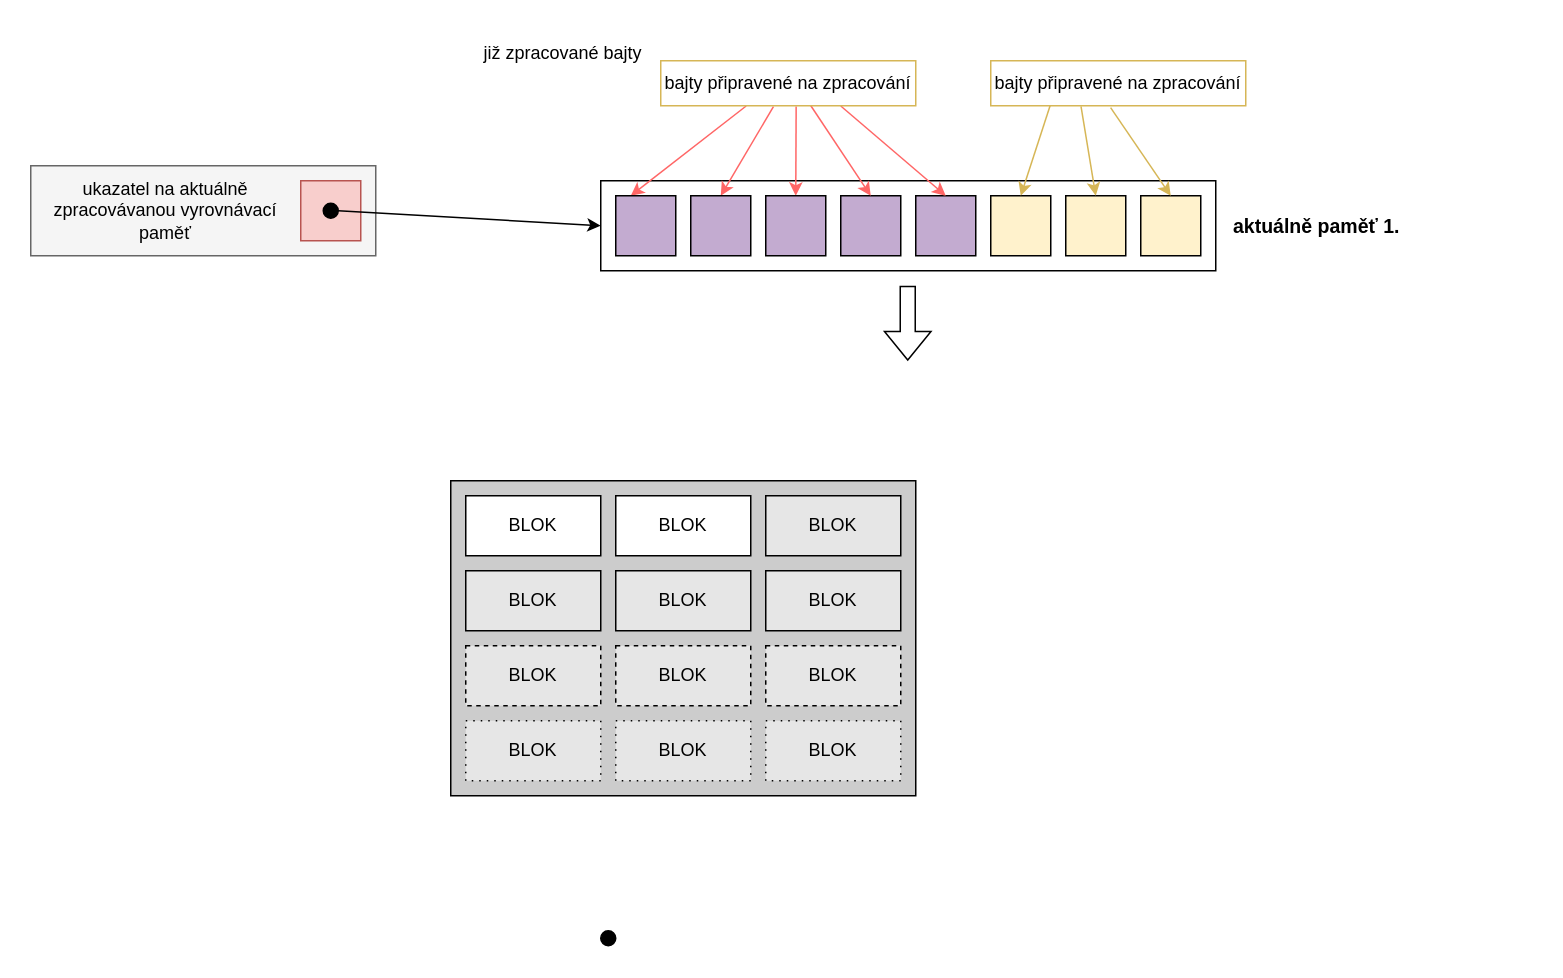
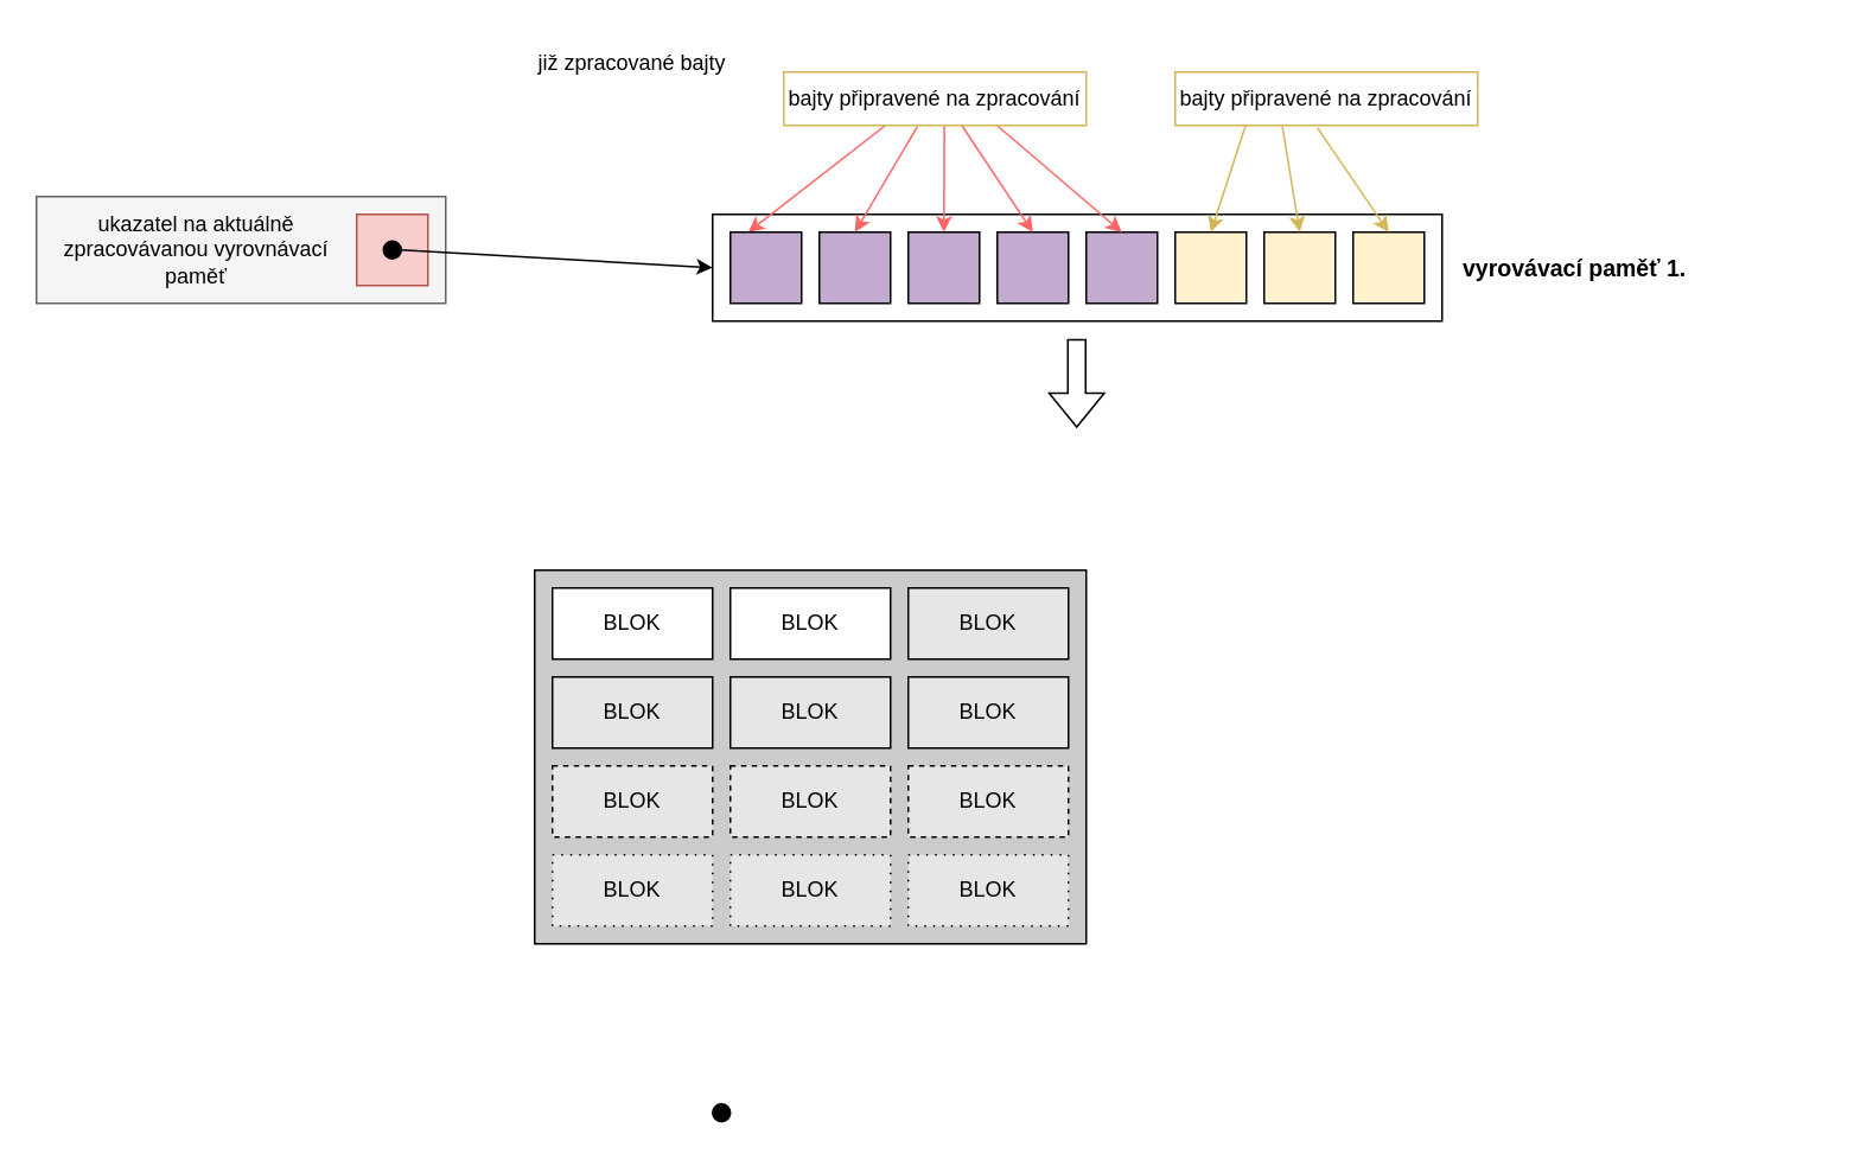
  <mxCell id="0" />
  <mxCell id="1" parent="0" />
  <mxCell id="2" value="" style="rounded=0;whiteSpace=wrap;html=1;" parent="1" vertex="1"><mxGeometry x="400" y="120" width="410" height="60" as="geometry" /></mxCell>
  <mxCell id="3" value="" style="rounded=0;whiteSpace=wrap;html=1;fillColor=#FFF2CC;strokeColor=#000000;" parent="1" vertex="1"><mxGeometry x="760" y="130" width="40" height="40" as="geometry" /></mxCell>
  <mxCell id="4" value="" style="rounded=0;whiteSpace=wrap;html=1;fillColor=#FFF2CC;strokeColor=#000000;" parent="1" vertex="1"><mxGeometry x="660" y="130" width="40" height="40" as="geometry" /></mxCell>
  <mxCell id="5" value="" style="rounded=0;whiteSpace=wrap;html=1;fillColor=#FFF2CC;strokeColor=#000000;" parent="1" vertex="1"><mxGeometry x="710" y="130" width="40" height="40" as="geometry" /></mxCell>
  <mxCell id="6" value="" style="rounded=0;whiteSpace=wrap;html=1;fillColor=#C3ABD0;strokeColor=#000000;" parent="1" vertex="1"><mxGeometry x="610" y="130" width="40" height="40" as="geometry" /></mxCell>
  <mxCell id="7" value="" style="endArrow=classic;html=1;rounded=0;entryX=0.25;entryY=0;entryDx=0;entryDy=0;fillColor=#f8cecc;strokeColor=#FF6666;exitX=0.335;exitY=1.006;exitDx=0;exitDy=0;exitPerimeter=0;" parent="1" source="28" edge="1"><mxGeometry width="50" height="50" relative="1" as="geometry"><mxPoint x="480" y="70" as="sourcePoint" /><mxPoint x="420" y="130" as="targetPoint" /></mxGeometry></mxCell>
  <mxCell id="8" value="" style="endArrow=classic;html=1;rounded=0;entryX=0.5;entryY=0;entryDx=0;entryDy=0;fillColor=#f8cecc;strokeColor=#FF6666;exitX=0.442;exitY=1.019;exitDx=0;exitDy=0;exitPerimeter=0;" parent="1" source="28" target="23" edge="1"><mxGeometry width="50" height="50" relative="1" as="geometry"><mxPoint x="500" y="70" as="sourcePoint" /><mxPoint x="470" y="130" as="targetPoint" /></mxGeometry></mxCell>
  <mxCell id="9" value="" style="endArrow=classic;html=1;rounded=0;entryX=0.5;entryY=0;entryDx=0;entryDy=0;fillColor=#f8cecc;strokeColor=#FF6666;exitX=0.531;exitY=1.019;exitDx=0;exitDy=0;exitPerimeter=0;" parent="1" source="28" target="24" edge="1"><mxGeometry width="50" height="50" relative="1" as="geometry"><mxPoint x="520" y="70" as="sourcePoint" /><mxPoint x="520" y="130" as="targetPoint" /></mxGeometry></mxCell>
- <mxCell id="10" value="již zpracované bajty" style="text;html=1;align=center;verticalAlign=middle;whiteSpace=wrap;rounded=0;" parent="1" vertex="1"><mxGeometry x="310" y="20" width="130" height="30" as="geometry" /></mxCell>
+ <mxCell id="10" value="již zpracované bajty" style="text;html=1;align=center;verticalAlign=middle;whiteSpace=wrap;rounded=0;" parent="1" vertex="1"><mxGeometry x="290" y="20" width="130" height="30" as="geometry" /></mxCell>
  <mxCell id="11" value="" style="endArrow=classic;html=1;rounded=0;exitX=0.234;exitY=0.976;exitDx=0;exitDy=0;entryX=0.5;entryY=0;entryDx=0;entryDy=0;fillColor=#fff2cc;strokeColor=#d6b656;exitPerimeter=0;" parent="1" source="14" target="4" edge="1"><mxGeometry width="50" height="50" relative="1" as="geometry"><mxPoint x="681.42" y="71.38" as="sourcePoint" /><mxPoint x="700" y="180" as="targetPoint" /></mxGeometry></mxCell>
  <mxCell id="12" value="" style="endArrow=classic;html=1;rounded=0;exitX=0.354;exitY=1.012;exitDx=0;exitDy=0;entryX=0.5;entryY=0;entryDx=0;entryDy=0;fillColor=#fff2cc;strokeColor=#d6b656;exitPerimeter=0;" parent="1" source="14" target="5" edge="1"><mxGeometry width="50" height="50" relative="1" as="geometry"><mxPoint x="705" y="70" as="sourcePoint" /><mxPoint x="690" y="140" as="targetPoint" /></mxGeometry></mxCell>
  <mxCell id="13" value="" style="endArrow=classic;html=1;rounded=0;exitX=0.47;exitY=1.042;exitDx=0;exitDy=0;entryX=0.5;entryY=0;entryDx=0;entryDy=0;fillColor=#fff2cc;strokeColor=#d6b656;exitPerimeter=0;" parent="1" source="14" target="3" edge="1"><mxGeometry width="50" height="50" relative="1" as="geometry"><mxPoint x="750" y="70" as="sourcePoint" /><mxPoint x="740" y="140" as="targetPoint" /></mxGeometry></mxCell>
  <mxCell id="14" value="bajty připravené na zpracování" style="rounded=0;whiteSpace=wrap;html=1;strokeColor=#D6B656;" parent="1" vertex="1"><mxGeometry x="660" y="40" width="170" height="30" as="geometry" /></mxCell>
- <mxCell id="15" value="&lt;font style=&quot;font-size: 13px;&quot;&gt;&lt;b&gt;aktuálně paměť 1.&lt;/b&gt;&lt;/font&gt;" style="text;html=1;align=left;verticalAlign=middle;whiteSpace=wrap;rounded=0;" parent="1" vertex="1"><mxGeometry x="820" y="135" width="200" height="30" as="geometry" /></mxCell>
+ <mxCell id="15" value="&lt;font style=&quot;font-size: 13px;&quot;&gt;&lt;b&gt;vyrovávací paměť 1.&lt;/b&gt;&lt;/font&gt;" style="text;html=1;align=left;verticalAlign=middle;whiteSpace=wrap;rounded=0;" parent="1" vertex="1"><mxGeometry x="820" y="135" width="200" height="30" as="geometry" /></mxCell>
  <mxCell id="16" value="" style="rounded=0;whiteSpace=wrap;html=1;fillColor=#f5f5f5;fontColor=#333333;strokeColor=#666666;" parent="1" vertex="1"><mxGeometry x="20" y="110" width="230" height="60" as="geometry" /></mxCell>
  <mxCell id="17" value="ukazatel na aktuálně zpracovávanou vyrovnávací paměť" style="text;html=1;align=center;verticalAlign=middle;whiteSpace=wrap;rounded=0;" parent="1" vertex="1"><mxGeometry x="30" y="110" width="160" height="60" as="geometry" /></mxCell>
  <mxCell id="18" value="" style="rounded=0;whiteSpace=wrap;html=1;fillColor=#f8cecc;strokeColor=#b85450;" parent="1" vertex="1"><mxGeometry x="200" y="120" width="40" height="40" as="geometry" /></mxCell>
  <mxCell id="19" value="" style="ellipse;whiteSpace=wrap;html=1;aspect=fixed;fillColor=#000000;" parent="1" vertex="1"><mxGeometry x="215" y="135" width="10" height="10" as="geometry" /></mxCell>
  <mxCell id="20" value="" style="endArrow=classic;html=1;rounded=0;exitX=1;exitY=0.5;exitDx=0;exitDy=0;entryX=0;entryY=0.5;entryDx=0;entryDy=0;" parent="1" source="19" target="2" edge="1"><mxGeometry width="50" height="50" relative="1" as="geometry"><mxPoint x="170" y="170" as="sourcePoint" /><mxPoint x="360" y="130" as="targetPoint" /></mxGeometry></mxCell>
  <mxCell id="21" value="" style="shape=flexArrow;endArrow=classic;html=1;rounded=0;" parent="1" edge="1"><mxGeometry width="50" height="50" relative="1" as="geometry"><mxPoint x="604.66" y="190" as="sourcePoint" /><mxPoint x="604.66" y="240" as="targetPoint" /></mxGeometry></mxCell>
  <mxCell id="22" value="" style="rounded=0;whiteSpace=wrap;html=1;fillColor=#C3ABD0;strokeColor=#000000;" parent="1" vertex="1"><mxGeometry x="410" y="130" width="40" height="40" as="geometry" /></mxCell>
  <mxCell id="23" value="" style="rounded=0;whiteSpace=wrap;html=1;fillColor=#C3ABD0;strokeColor=#000000;" parent="1" vertex="1"><mxGeometry x="460" y="130" width="40" height="40" as="geometry" /></mxCell>
  <mxCell id="24" value="" style="rounded=0;whiteSpace=wrap;html=1;fillColor=#C3ABD0;strokeColor=#000000;" parent="1" vertex="1"><mxGeometry x="510" y="130" width="40" height="40" as="geometry" /></mxCell>
  <mxCell id="25" value="" style="rounded=0;whiteSpace=wrap;html=1;fillColor=#C3ABD0;strokeColor=#000000;" parent="1" vertex="1"><mxGeometry x="560" y="130" width="40" height="40" as="geometry" /></mxCell>
  <mxCell id="26" value="" style="endArrow=classic;html=1;rounded=0;entryX=0.5;entryY=0;entryDx=0;entryDy=0;fillColor=#f8cecc;strokeColor=#FF6666;exitX=0.588;exitY=0.994;exitDx=0;exitDy=0;exitPerimeter=0;" parent="1" source="28" target="25" edge="1"><mxGeometry width="50" height="50" relative="1" as="geometry"><mxPoint x="540" y="70" as="sourcePoint" /><mxPoint x="580" y="130" as="targetPoint" /></mxGeometry></mxCell>
  <mxCell id="27" value="" style="endArrow=classic;html=1;rounded=0;entryX=0.5;entryY=0;entryDx=0;entryDy=0;fillColor=#f8cecc;strokeColor=#FF6666;exitX=0.706;exitY=1.006;exitDx=0;exitDy=0;exitPerimeter=0;" parent="1" source="28" target="6" edge="1"><mxGeometry width="50" height="50" relative="1" as="geometry"><mxPoint x="560" y="70" as="sourcePoint" /><mxPoint x="640" y="110" as="targetPoint" /></mxGeometry></mxCell>
  <mxCell id="28" value="bajty připravené na zpracování" style="rounded=0;whiteSpace=wrap;html=1;strokeColor=#D6B656;" parent="1" vertex="1"><mxGeometry x="440" y="40" width="170" height="30" as="geometry" /></mxCell>
  <mxCell id="29" value="" style="rounded=0;whiteSpace=wrap;html=1;fillColor=#CCCCCC;" parent="1" vertex="1"><mxGeometry x="300" y="320" width="310" height="210" as="geometry" /></mxCell>
  <mxCell id="30" value="" style="rounded=0;whiteSpace=wrap;html=1;" parent="1" vertex="1"><mxGeometry x="310" y="330" width="90" height="40" as="geometry" /></mxCell>
  <mxCell id="31" value="" style="rounded=0;whiteSpace=wrap;html=1;" parent="1" vertex="1"><mxGeometry x="410" y="330" width="90" height="40" as="geometry" /></mxCell>
  <mxCell id="32" value="" style="rounded=0;whiteSpace=wrap;html=1;fillColor=#E6E6E6;" parent="1" vertex="1"><mxGeometry x="510" y="330" width="90" height="40" as="geometry" /></mxCell>
  <mxCell id="33" value="" style="rounded=0;whiteSpace=wrap;html=1;fillColor=#E6E6E6;" parent="1" vertex="1"><mxGeometry x="310" y="380" width="90" height="40" as="geometry" /></mxCell>
  <mxCell id="34" value="" style="rounded=0;whiteSpace=wrap;html=1;fillColor=#E6E6E6;" parent="1" vertex="1"><mxGeometry x="410" y="380" width="90" height="40" as="geometry" /></mxCell>
  <mxCell id="35" value="" style="rounded=0;whiteSpace=wrap;html=1;fillColor=#E6E6E6;" parent="1" vertex="1"><mxGeometry x="510" y="380" width="90" height="40" as="geometry" /></mxCell>
  <mxCell id="36" value="" style="rounded=0;whiteSpace=wrap;html=1;dashed=1;fillColor=#E6E6E6;" parent="1" vertex="1"><mxGeometry x="510" y="430" width="90" height="40" as="geometry" /></mxCell>
  <mxCell id="37" value="" style="rounded=0;whiteSpace=wrap;html=1;dashed=1;fillColor=#E6E6E6;" parent="1" vertex="1"><mxGeometry x="410" y="430" width="90" height="40" as="geometry" /></mxCell>
  <mxCell id="38" value="" style="rounded=0;whiteSpace=wrap;html=1;dashed=1;fillColor=#E6E6E6;" parent="1" vertex="1"><mxGeometry x="310" y="430" width="90" height="40" as="geometry" /></mxCell>
  <mxCell id="39" value="" style="ellipse;whiteSpace=wrap;html=1;aspect=fixed;strokeColor=#000000;fillColor=#000000;" parent="1" vertex="1"><mxGeometry x="400" y="620" width="10" height="10" as="geometry" /></mxCell>
  <mxCell id="40" value="" style="rounded=0;whiteSpace=wrap;html=1;dashed=1;dashPattern=1 4;fillColor=#E6E6E6;" parent="1" vertex="1"><mxGeometry x="410" y="480" width="90" height="40" as="geometry" /></mxCell>
  <mxCell id="41" value="" style="rounded=0;whiteSpace=wrap;html=1;dashed=1;dashPattern=1 4;fillColor=#E6E6E6;" parent="1" vertex="1"><mxGeometry x="310" y="480" width="90" height="40" as="geometry" /></mxCell>
  <mxCell id="42" value="" style="rounded=0;whiteSpace=wrap;html=1;dashed=1;dashPattern=1 4;fillColor=#E6E6E6;" parent="1" vertex="1"><mxGeometry x="510" y="480" width="90" height="40" as="geometry" /></mxCell>
  <mxCell id="43" value="BLOK" style="text;html=1;align=center;verticalAlign=middle;whiteSpace=wrap;rounded=0;" parent="1" vertex="1"><mxGeometry x="325" y="335" width="60" height="30" as="geometry" /></mxCell>
  <mxCell id="44" value="BLOK" style="text;html=1;align=center;verticalAlign=middle;whiteSpace=wrap;rounded=0;" parent="1" vertex="1"><mxGeometry x="425" y="335" width="60" height="30" as="geometry" /></mxCell>
  <mxCell id="45" value="BLOK" style="text;html=1;align=center;verticalAlign=middle;whiteSpace=wrap;rounded=0;" parent="1" vertex="1"><mxGeometry x="525" y="335" width="60" height="30" as="geometry" /></mxCell>
  <mxCell id="46" value="BLOK" style="text;html=1;align=center;verticalAlign=middle;whiteSpace=wrap;rounded=0;" parent="1" vertex="1"><mxGeometry x="325" y="385" width="60" height="30" as="geometry" /></mxCell>
  <mxCell id="47" value="BLOK" style="text;html=1;align=center;verticalAlign=middle;whiteSpace=wrap;rounded=0;" parent="1" vertex="1"><mxGeometry x="425" y="385" width="60" height="30" as="geometry" /></mxCell>
  <mxCell id="48" value="BLOK" style="text;html=1;align=center;verticalAlign=middle;whiteSpace=wrap;rounded=0;" parent="1" vertex="1"><mxGeometry x="525" y="385" width="60" height="30" as="geometry" /></mxCell>
  <mxCell id="49" value="BLOK" style="text;html=1;align=center;verticalAlign=middle;whiteSpace=wrap;rounded=0;" parent="1" vertex="1"><mxGeometry x="525" y="435" width="60" height="30" as="geometry" /></mxCell>
  <mxCell id="50" value="BLOK" style="text;html=1;align=center;verticalAlign=middle;whiteSpace=wrap;rounded=0;" parent="1" vertex="1"><mxGeometry x="425" y="435" width="60" height="30" as="geometry" /></mxCell>
  <mxCell id="51" value="BLOK" style="text;html=1;align=center;verticalAlign=middle;whiteSpace=wrap;rounded=0;" parent="1" vertex="1"><mxGeometry x="325" y="435" width="60" height="30" as="geometry" /></mxCell>
  <mxCell id="52" value="BLOK" style="text;html=1;align=center;verticalAlign=middle;whiteSpace=wrap;rounded=0;" parent="1" vertex="1"><mxGeometry x="325" y="485" width="60" height="30" as="geometry" /></mxCell>
  <mxCell id="53" value="BLOK" style="text;html=1;align=center;verticalAlign=middle;whiteSpace=wrap;rounded=0;" parent="1" vertex="1"><mxGeometry x="425" y="485" width="60" height="30" as="geometry" /></mxCell>
  <mxCell id="54" value="BLOK" style="text;html=1;align=center;verticalAlign=middle;whiteSpace=wrap;rounded=0;" parent="1" vertex="1"><mxGeometry x="525" y="485" width="60" height="30" as="geometry" /></mxCell>
